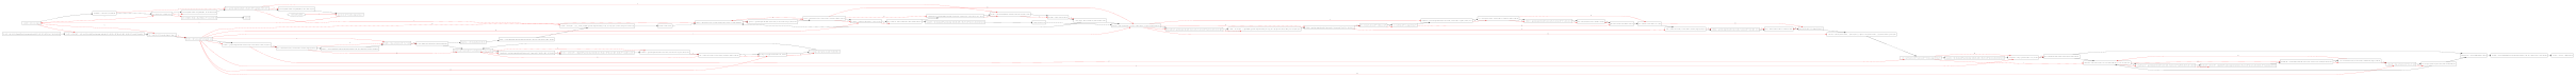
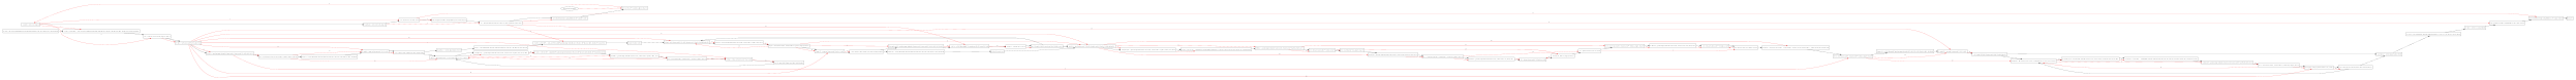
  digraph {
    fontname="Liberation Serif"
    rankdir=LR
    node [fontname="Liberation Serif" shape=record]
    edge [fontname="Liberation Serif"]
    n1 [label="  %number = alloca i32, align 4"]
    n2 [label="  %studname = alloca [20 x i8], align 16"]
    n3 [label="  %0 = bitcast i32* %number to i8*"]
    n4 [label="  %call2 = call i32 (i8*, ...) @__isoc99_scanf(i8* getelementptr inbounds ([3 x i8], [3 x i8]* @.str.8, i64 0, i64 0), i32* nonnull %number)"]
    n5 [label="  %2 = load i32, i32* %number, align 4, !tbaa !2"]
    n6 [label="  %1 = getelementptr inbounds [20 x i8], [20 x i8]* %studname, i64 0, i64 0"]
    n7 [label="  call void @llvm.lifetime.start.p0i8(i64 4, i8* nonnull %0) #6"]
    n8 [label="  call void @llvm.lifetime.end.p0i8(i64 4, i8* nonnull %0) #6"]
    n9 [label="  %call3 = call %struct.node* @creat(i32 %2)"]
    n10 [label="  call void @llvm.lifetime.start.p0i8(i64 20, i8* nonnull %1) #6"]
    n11 [label="  %call5 = call i32 (i8*, ...) @__isoc99_scanf(i8* getelementptr inbounds ([3 x i8], [3 x i8]* @.str.2, i64 0, i64 0), i8* nonnull %1)"]
    n12 [label="  %call.i = call i32 @strcmp(i8* %arraydecay.i18, i8* nonnull %1) #6"]
+   n13 [label="  call void @llvm.lifetime.end.p0i8(i64 20, i8* nonnull %1) #6"]
    n14 [label="  ret i32 0"]
    n15 [label="  store i32 10, i32* %number, align 4, !tbaa !2"]
    n16 [label="  br label %while.cond.i"]
    n17 [label="  %cmp1.i = icmp eq i32 %call.i, 0"]
    n18 [label="  %call1 = tail call i32 @puts(i8* getelementptr inbounds ([35 x i8], [35 x i8]* @.str.7, i64 0, i64 0))"]
    n19 [label="  %rlink.i = getelementptr inbounds %struct.node, %struct.node* %call3, i64 0, i32 2"]
    n20 [label="  %cmp8.i = icmp eq %struct.node* %3, %call3"]
    n21 [label="  %cmp.i = icmp eq %struct.node* %4, %call3"]
    n22 [label="  %h.pn.i = phi %struct.node* [ %call3, %print.exit ], [ %p.0.i, %while.body.i19 ]"]
    n23 [label="  %cmp.i17 = icmp eq %struct.node* %p.0.i, %call3"]
    n24 [label="  %p.013.i = phi %struct.node* [ %call3, %while.end.i ], [ %p.0.i, %while.body.i19 ]"]
    n25 [label="  %cmp8.i25 = icmp eq %struct.node* %12, %call3"]
    n26 [label="  %cmp.i30 = icmp eq %struct.node* %13, %call3"]
    n27 [label="  %3 = load %struct.node*, %struct.node** %rlink.i, align 8, !tbaa !6"]
    n28 [label="  %12 = load %struct.node*, %struct.node** %rlink.i, align 8, !tbaa !6"]
    n29 [label="  br i1 %cmp8.i, label %print.exit, label %while.body.i"]
    n30 [label="  br i1 %cmp.i, label %print.exit, label %while.body.i"]
    n31 [label="  %p.0.in.i = getelementptr inbounds %struct.node, %struct.node* %h.pn.i, i64 0, i32 2"]
    n32 [label="  br i1 %cmp.i17, label %while.end.i, label %while.body.i19"]
    n33 [label="  %arraydecay8 = getelementptr inbounds %struct.node, %struct.node* %p.013.i, i64 0, i32 0, i64 0"]
    n34 [label="  %llink.i = getelementptr inbounds %struct.node, %struct.node* %p.013.i, i64 0, i32 1"]
    n35 [label="  %rlink.i21 = getelementptr inbounds %struct.node, %struct.node* %p.013.i, i64 0, i32 2"]
    n36 [label="  %call.i22 = call i32 (%struct.node*, ...) bitcast (i32 (...)* @free to i32 (%struct.node*, ...)*)(%struct.node* %p.013.i) #6"]
    n37 [label="  br i1 %cmp8.i25, label %print.exit34, label %while.body.i31"]
    n38 [label="  br i1 %cmp.i30, label %print.exit34, label %while.body.i31"]
    n39 [label="  %puts.i = call i32 @puts(i8* getelementptr inbounds ([25 x i8], [25 x i8]* @str.14, i64 0, i64 0)) #6"]
    n40 [label="  %p.09.i = phi %struct.node* [ %4, %while.body.i ], [ %3, %entry ]"]
    n41 [label="  %puts.i24 = call i32 @puts(i8* getelementptr inbounds ([25 x i8], [25 x i8]* @str.14, i64 0, i64 0)) #6"]
    n42 [label="  %p.09.i26 = phi %struct.node* [ %13, %while.body.i31 ], [ %12, %search.exit ]"]
    n43 [label="  %arraydecay.i = getelementptr inbounds %struct.node, %struct.node* %p.09.i, i64 0, i32 0, i64 0"]
    n44 [label="  %rlink2.i = getelementptr inbounds %struct.node, %struct.node* %p.09.i, i64 0, i32 2"]
    n45 [label="  %putchar.i = call i32 @putchar(i32 10) #6"]
    n46 [label="  %puts = call i32 @puts(i8* getelementptr inbounds ([47 x i8], [47 x i8]* @str.15, i64 0, i64 0))"]
    n47 [label="  %call1.i = call i32 (i8*, ...) @printf(i8* getelementptr inbounds ([4 x i8], [4 x i8]* @.str.5, i64 0, i64 0), i8* %arraydecay.i) #6"]
    n48 [label="  %4 = load %struct.node*, %struct.node** %rlink2.i, align 8, !tbaa !6"]
    n49 [label="  %p.0.i = load %struct.node*, %struct.node** %p.0.in.i, align 8, !tbaa !6"]
    n50 [label="  %arraydecay.i18 = getelementptr inbounds %struct.node, %struct.node* %p.0.i, i64 0, i32 0, i64 0"]
    n51 [label="  %puts.i20 = call i32 @puts(i8* getelementptr inbounds ([18 x i8], [18 x i8]* @str.13, i64 0, i64 0)) #6"]
    n52 [label="  br label %search.exit"]
    n53 [label="  br i1 %cmp1.i, label %search.exit, label %while.cond.i"]
    n54 [label="  %call9 = call i32 (i8*, ...) @printf(i8* getelementptr inbounds ([33 x i8], [33 x i8]* @.str.10, i64 0, i64 0), i8* %arraydecay8)"]
    n55 [label="  %5 = bitcast %struct.node** %llink.i to i64*"]
    n56 [label="  %10 = load %struct.node*, %struct.node** %llink.i, align 8, !tbaa !9"]
    n57 [label="  %7 = load %struct.node*, %struct.node** %rlink.i21, align 8, !tbaa !6"]
    n58 [label="  %6 = load i64, i64* %5, align 8, !tbaa !9"]
    n59 [label="  %rlink4.i = getelementptr inbounds %struct.node, %struct.node* %10, i64 0, i32 2"]
    n60 [label="  store i64 %6, i64* %8, align 8, !tbaa !9"]
    n61 [label="  %9 = ptrtoint %struct.node* %7 to i64"]
    n62 [label="  %8 = bitcast %struct.node** %llink1.i to i64*"]
    n63 [label="  %llink1.i = getelementptr inbounds %struct.node, %struct.node* %7, i64 0, i32 1"]
    n64 [label="  store i64 %9, i64* %11, align 8, !tbaa !6"]
    n65 [label="%11 = bitcast %alloca.node** %rlink4.i to i64*"]
    n66 [label="  %arraydecay.i27 = getelementptr inbounds %struct.node, %struct.node* %p.09.i26, i64 0, i32 0, i64 0"]
    n67 [label="  %rlink2.i29 = getelementptr inbounds %struct.node, %struct.node* %p.09.i26, i64 0, i32 2"]
    n68 [label="  %putchar.i32 = call i32 @putchar(i32 10) #6"]
    n69 [label="  %call10 = call i32 @puts(i8* getelementptr inbounds ([27 x i8], [27 x i8]* @.str.11, i64 0, i64 0))"]
    n70 [label="  %call1.i28 = call i32 (i8*, ...) @printf(i8* getelementptr inbounds ([4 x i8], [4 x i8]* @.str.5, i64 0, i64 0), i8* %arraydecay.i27) #6"]
    n71 [label="  %13 = load %struct.node*, %struct.node** %rlink2.i29, align 8, !tbaa !6"]
    n72 [label="  %call11 = call i32 (...) @getch() #6"]
    Node0x557bf3ac0b60 [shape=""]
    n1 -> n2
    n1 -> n3 [color=red label=1]
    n1 -> n4 [color=red label=7]
    n1 -> n5 [color=red label=8]
    n2 -> n3
    n2 -> n6 [color=red label=3]
    n3 -> n7
    n3 -> n7 [color=red label=2]
    n3 -> n8 [color=red label=71]
    n4 -> n5
    n5 -> n9
    n5 -> n9 [color=red label=9]
    n6 -> n10
    n6 -> n10 [color=red label=4]
    n6 -> n11 [color=red label=24]
    n6 -> n12 [color=red label=34]
+   n6 -> n13 [color=red label=70]
    n7 -> n6
    n8 -> n14
    n9 -> n19
    n9 -> n19 [color=red label=10]
    n9 -> n20 [color=red label=13]
    n9 -> n21 [color=red label=22]
    n9 -> n22 [color=red label=25]
    n9 -> n23 [color=red label=30]
    n9 -> n24 [color=red label=37]
    n9 -> n25 [color=red label=59]
    n9 -> n26 [color=red label=68]
    n10 -> n15
    n11 -> n16
    n12 -> n17
    n12 -> n17 [color=red label=35]
+   n13 -> n8
    n15 -> n1 [color=red label=6]
    n16 -> n22
    n17 -> n53
    n17 -> n53 [color=red label=36]
    n18 -> n4
    n19 -> n27
    n19 -> n27 [color=red label=11]
    n19 -> n28 [color=red label=57]
    n20 -> n29
    n20 -> n29 [color=red label=14]
    n21 -> n30
    n21 -> n30 [color=red label=23]
    n22 -> n31
    n22 -> n31 [color=red label=27]
    n23 -> n32
    n23 -> n32 [color=red label=31]
    n24 -> n33
    n24 -> n33 [color=red label=39]
    n24 -> n34 [color=red label=41]
    n24 -> n35 [color=red label=44]
    n24 -> n36 [color=red label=56]
    n25 -> n37
    n25 -> n37 [color=red label=60]
    n26 -> n38
    n26 -> n38 [color=red label=69]
    n27 -> n20 [color=red label=12]
    n27 -> n39
    n27 -> n40 [color=red label=16]
    n28 -> n25 [color=red label=58]
    n28 -> n41
    n28 -> n42 [color=red label=62]
    n29 -> n40
    n29 -> n45
    n30 -> n40
    n31 -> n49
    n31 -> n49 [color=red label=28]
    n32 -> n50
    n32 -> n51
    n33 -> n54
    n33 -> n54 [color=red label=40]
    n34 -> n55
    n34 -> n55 [color=red label=42]
    n34 -> n56 [color=red label=51]
    n35 -> n57
    n35 -> n57 [color=red label=45]
    n36 -> n28
    n37 -> n42
    n37 -> n68
    n38 -> n42
    n38 -> n68
    n39 -> n20
    n40 -> n43
    n40 -> n43 [color=red label=17]
    n40 -> n44 [color=red label=19]
    n41 -> n25
    n42 -> n66
    n42 -> n66 [color=red label=63]
    n42 -> n67 [color=red label=65]
    n43 -> n47
    n43 -> n47 [color=red label=18]
    n44 -> n48
    n44 -> n48 [color=red label=20]
    n45 -> n46
    n46 -> n11
    n47 -> n44
    n48 -> n21
    n48 -> n21 [color=red label=21]
    n48 -> n40 [color=red label=15]
    n49 -> n22 [color=red label=26]
    n49 -> n23
    n49 -> n23 [color=red label=29]
    n49 -> n24 [color=red label=38]
    n49 -> n50 [color=red label=32]
    n50 -> n12
    n50 -> n12 [color=red label=33]
    n51 -> n52
    n52 -> n24
    n53 -> n22
    n53 -> n24
    n54 -> n34
    n55 -> n58
    n55 -> n58 [color=red label=43]
    n56 -> n59
    n56 -> n59 [color=red label=52]
    n57 -> n61 [color=red label=50]
    n57 -> n63
    n57 -> n63 [color=red label=46]
    n58 -> n35
    n58 -> n60 [color=red label=48]
    n59 -> n65
    n59 -> n65 [color=red label=53]
    n60 -> n61
    n60 -> n62 [color=red label=49]
    n61 -> n56
    n61 -> n64 [color=red label=54]
    n62 -> n60
    n63 -> n62
    n63 -> n62 [color=red label=47]
    n64 -> n36
    n64 -> n65 [color=red label=55]
    n65 -> n64
    n66 -> n70
    n66 -> n70 [color=red label=64]
    n67 -> n71
    n67 -> n71 [color=red label=66]
    n68 -> n69
    n69 -> n72
    n70 -> n67
    n71 -> n26
    n71 -> n26 [color=red label=67]
    n71 -> n42 [color=red label=61]
+   n72 -> n13
    Node0x557bf3ac0b60 -> n15 [color=red label=5]
  }
